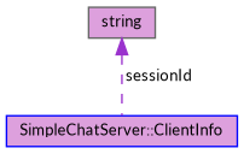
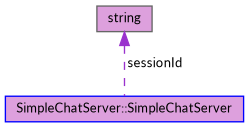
  digraph {
    fontname=Lato
    node [fillcolor=plum fontname=Lato fontsize=10 shape=record style=filled]
-   n1 [color=blue fontcolor=black height=0.2 label="SimpleChatServer::ClientInfo" width=0.4]
+   n1 [color=blue fontcolor=black height=0.2 label="SimpleChatServer::SimpleChatServer" width=0.4]
    n2 [color=gray40 height=0.2 label=string width=0.4]
    n2 -> n1 [color=darkorchid3 dir=back fontname=Lato fontsize=10 label=" sessionId" labelfontname=Helvetica labelfontsize=10 style=dashed]
  }
